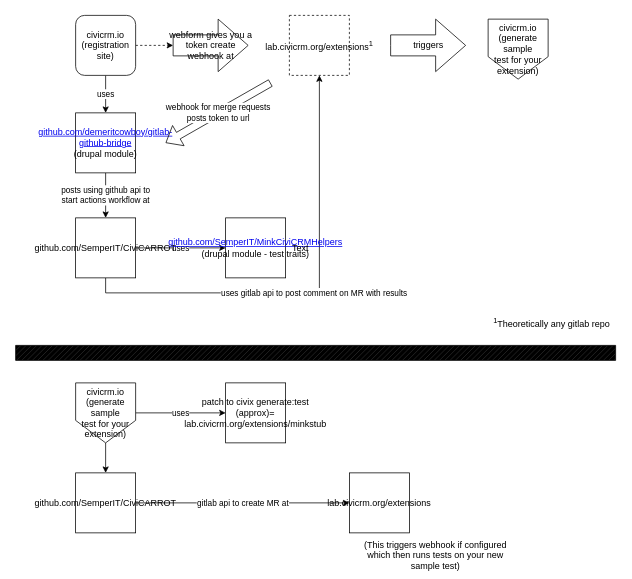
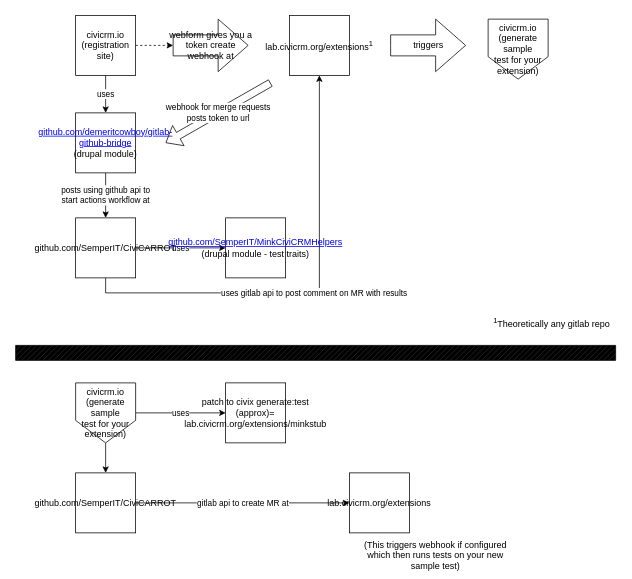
  <mxCell id="0" />
  <mxCell id="1" parent="0" />
  <mxCell id="2" value="uses" style="edgeStyle=orthogonalEdgeStyle;rounded=0;orthogonalLoop=1;jettySize=auto;html=1;" edge="1" parent="1" source="4" target="10"><mxGeometry relative="1" as="geometry" /></mxCell>
  <mxCell id="3" value="" style="edgeStyle=orthogonalEdgeStyle;rounded=0;orthogonalLoop=1;jettySize=auto;html=1;dashed=1;" edge="1" parent="1" source="4" target="13"><mxGeometry relative="1" as="geometry" /></mxCell>
- <mxCell id="4" value="&lt;div&gt;civicrm.io&lt;/div&gt;&lt;div&gt;(registration site)&lt;br&gt;&lt;/div&gt;" style="whiteSpace=wrap;html=1;aspect=fixed;rounded=1;" vertex="1" parent="1"><mxGeometry x="100" y="20" width="80" height="80" as="geometry" /></mxCell>
- <mxCell id="5" value="&lt;div&gt;lab.civicrm.org/extensions&lt;sup&gt;1&lt;/sup&gt;&lt;/div&gt;" style="whiteSpace=wrap;html=1;aspect=fixed;dashed=1;" vertex="1" parent="1"><mxGeometry x="385" y="20" width="80" height="80" as="geometry" /></mxCell>
+ <mxCell id="4" value="&lt;div&gt;civicrm.io&lt;/div&gt;&lt;div&gt;(registration site)&lt;br&gt;&lt;/div&gt;" style="whiteSpace=wrap;html=1;aspect=fixed;" vertex="1" parent="1"><mxGeometry x="100" y="20" width="80" height="80" as="geometry" /></mxCell>
+ <mxCell id="5" value="&lt;div&gt;lab.civicrm.org/extensions&lt;sup&gt;1&lt;/sup&gt;&lt;/div&gt;" style="whiteSpace=wrap;html=1;aspect=fixed;" vertex="1" parent="1"><mxGeometry x="385" y="20" width="80" height="80" as="geometry" /></mxCell>
  <mxCell id="6" value="uses" style="edgeStyle=orthogonalEdgeStyle;rounded=0;orthogonalLoop=1;jettySize=auto;html=1;" edge="1" parent="1" source="8" target="11"><mxGeometry relative="1" as="geometry" /></mxCell>
  <mxCell id="7" value="uses gitlab api to post comment on MR with results" style="edgeStyle=orthogonalEdgeStyle;rounded=0;orthogonalLoop=1;jettySize=auto;html=1;exitX=0.5;exitY=1;exitDx=0;exitDy=0;entryX=0.5;entryY=1;entryDx=0;entryDy=0;" edge="1" parent="1" source="8" target="5"><mxGeometry relative="1" as="geometry" /></mxCell>
  <mxCell id="8" value="github.com/SemperIT/CiviCARROT" style="whiteSpace=wrap;html=1;aspect=fixed;" vertex="1" parent="1"><mxGeometry x="100" y="290" width="80" height="80" as="geometry" /></mxCell>
  <mxCell id="9" value="&lt;div&gt;posts using github api to&lt;/div&gt;&lt;div&gt;start actions workflow at&lt;br&gt;&lt;/div&gt;" style="edgeStyle=orthogonalEdgeStyle;rounded=0;orthogonalLoop=1;jettySize=auto;html=1;" edge="1" parent="1" source="10" target="8"><mxGeometry relative="1" as="geometry" /></mxCell>
  <mxCell id="10" value="&lt;div&gt;&lt;a href=&quot;https://github.com/demeritcowboy/gitlab-github-bridge&quot;&gt;github.com/demeritcowboy/gitlab-github-bridge&lt;/a&gt;&lt;/div&gt;(drupal module)" style="whiteSpace=wrap;html=1;aspect=fixed;" vertex="1" parent="1"><mxGeometry x="100" y="150" width="80" height="80" as="geometry" /></mxCell>
  <mxCell id="11" value="&lt;div&gt;&lt;a href=&quot;https://github.com/SemperIT/MinkCiviCRMHelpers&quot;&gt;github.com/SemperIT/MinkCiviCRMHelpers&lt;/a&gt;&lt;/div&gt;(drupal module - test traits)" style="whiteSpace=wrap;html=1;aspect=fixed;" vertex="1" parent="1"><mxGeometry x="300" y="290" width="80" height="80" as="geometry" /></mxCell>
  <mxCell id="12" value="&lt;div&gt;patch to civix generate:test&lt;br&gt;&lt;/div&gt;&lt;div&gt;(approx)=&lt;/div&gt;&lt;div&gt;lab.civicrm.org/extensions/minkstub&lt;br&gt;&lt;/div&gt;" style="whiteSpace=wrap;html=1;aspect=fixed;" vertex="1" parent="1"><mxGeometry x="300" y="510" width="80" height="80" as="geometry" /></mxCell>
  <mxCell id="13" value="&lt;div&gt;webform gives you a&lt;/div&gt;&lt;div&gt; token create&lt;/div&gt;&lt;div&gt; webhook at &lt;/div&gt;" style="html=1;shadow=0;dashed=0;align=center;verticalAlign=middle;shape=mxgraph.arrows2.arrow;dy=0.6;dx=40;notch=0;" vertex="1" parent="1"><mxGeometry x="230" y="25" width="100" height="70" as="geometry" /></mxCell>
  <mxCell id="14" value="&lt;div&gt;webhook for merge requests&lt;/div&gt;&lt;div&gt;posts token to url&lt;br&gt;&lt;/div&gt;" style="shape=flexArrow;endArrow=classic;html=1;" edge="1" parent="1"><mxGeometry width="50" height="50" relative="1" as="geometry"><mxPoint x="360" y="110" as="sourcePoint" /><mxPoint x="220" y="190" as="targetPoint" /></mxGeometry></mxCell>
  <mxCell id="15" value="triggers" style="html=1;shadow=0;dashed=0;align=center;verticalAlign=middle;shape=mxgraph.arrows2.arrow;dy=0.6;dx=40;notch=0;" vertex="1" parent="1"><mxGeometry x="520" y="25" width="100" height="70" as="geometry" /></mxCell>
  <mxCell id="16" value="&lt;div&gt;civicrm.io&lt;/div&gt;&lt;div&gt;(generate&lt;/div&gt;&lt;div&gt;sample&lt;/div&gt;&lt;div&gt;test for your&lt;/div&gt;&lt;div&gt;extension)&lt;br&gt;&lt;/div&gt;" style="shape=offPageConnector;whiteSpace=wrap;html=1;" vertex="1" parent="1"><mxGeometry x="650" y="25" width="80" height="80" as="geometry" /></mxCell>
  <mxCell id="17" value="uses" style="edgeStyle=orthogonalEdgeStyle;rounded=0;orthogonalLoop=1;jettySize=auto;html=1;" edge="1" parent="1" source="19" target="12"><mxGeometry relative="1" as="geometry" /></mxCell>
  <mxCell id="18" value="" style="edgeStyle=orthogonalEdgeStyle;rounded=0;orthogonalLoop=1;jettySize=auto;html=1;" edge="1" parent="1" source="19" target="24"><mxGeometry relative="1" as="geometry" /></mxCell>
  <mxCell id="19" value="&lt;div&gt;civicrm.io&lt;/div&gt;&lt;div&gt;(generate&lt;/div&gt;&lt;div&gt;sample&lt;/div&gt;&lt;div&gt;test for your&lt;/div&gt;&lt;div&gt;extension)&lt;br&gt;&lt;/div&gt;" style="shape=offPageConnector;whiteSpace=wrap;html=1;" vertex="1" parent="1"><mxGeometry x="100" y="510" width="80" height="80" as="geometry" /></mxCell>
  <mxCell id="20" value="" style="verticalLabelPosition=bottom;verticalAlign=top;html=1;shape=mxgraph.basic.patternFillRect;fillStyle=diag;step=5;fillStrokeWidth=0.2;fillStrokeColor=#dddddd;fontColor=#ffffff;fillColor=#000000;" vertex="1" parent="1"><mxGeometry x="20" y="460" width="800" height="20" as="geometry" /></mxCell>
- <mxCell id="21" value="Text" style="text;html=1;strokeColor=none;fillColor=none;align=center;verticalAlign=middle;whiteSpace=wrap;rounded=0;" vertex="1" parent="1"><mxGeometry x="380" y="320" width="40" height="20" as="geometry" /></mxCell>
  <mxCell id="22" value="&lt;sup&gt;1&lt;/sup&gt;Theoretically any gitlab repo" style="text;html=1;strokeColor=none;fillColor=none;align=center;verticalAlign=middle;whiteSpace=wrap;rounded=0;" vertex="1" parent="1"><mxGeometry x="650" y="420" width="170" height="20" as="geometry" /></mxCell>
  <mxCell id="23" value="gitlab api to create MR at" style="edgeStyle=orthogonalEdgeStyle;rounded=0;orthogonalLoop=1;jettySize=auto;html=1;exitX=1;exitY=0.5;exitDx=0;exitDy=0;entryX=0;entryY=0.5;entryDx=0;entryDy=0;" edge="1" parent="1" source="24" target="25"><mxGeometry relative="1" as="geometry" /></mxCell>
  <mxCell id="24" value="github.com/SemperIT/CiviCARROT" style="whiteSpace=wrap;html=1;aspect=fixed;strokeColor=#000000;fillColor=#FFFFFF;" vertex="1" parent="1"><mxGeometry x="100" y="630" width="80" height="80" as="geometry" /></mxCell>
  <mxCell id="25" value="&lt;div&gt;lab.civicrm.org/extensions&lt;/div&gt;" style="whiteSpace=wrap;html=1;aspect=fixed;" vertex="1" parent="1"><mxGeometry x="465" y="630" width="80" height="80" as="geometry" /></mxCell>
  <mxCell id="26" value="(This triggers webhook if configured which then runs tests on your new sample test)" style="text;html=1;strokeColor=none;fillColor=none;align=center;verticalAlign=middle;whiteSpace=wrap;rounded=0;" vertex="1" parent="1"><mxGeometry x="470" y="730" width="220" height="20" as="geometry" /></mxCell>
